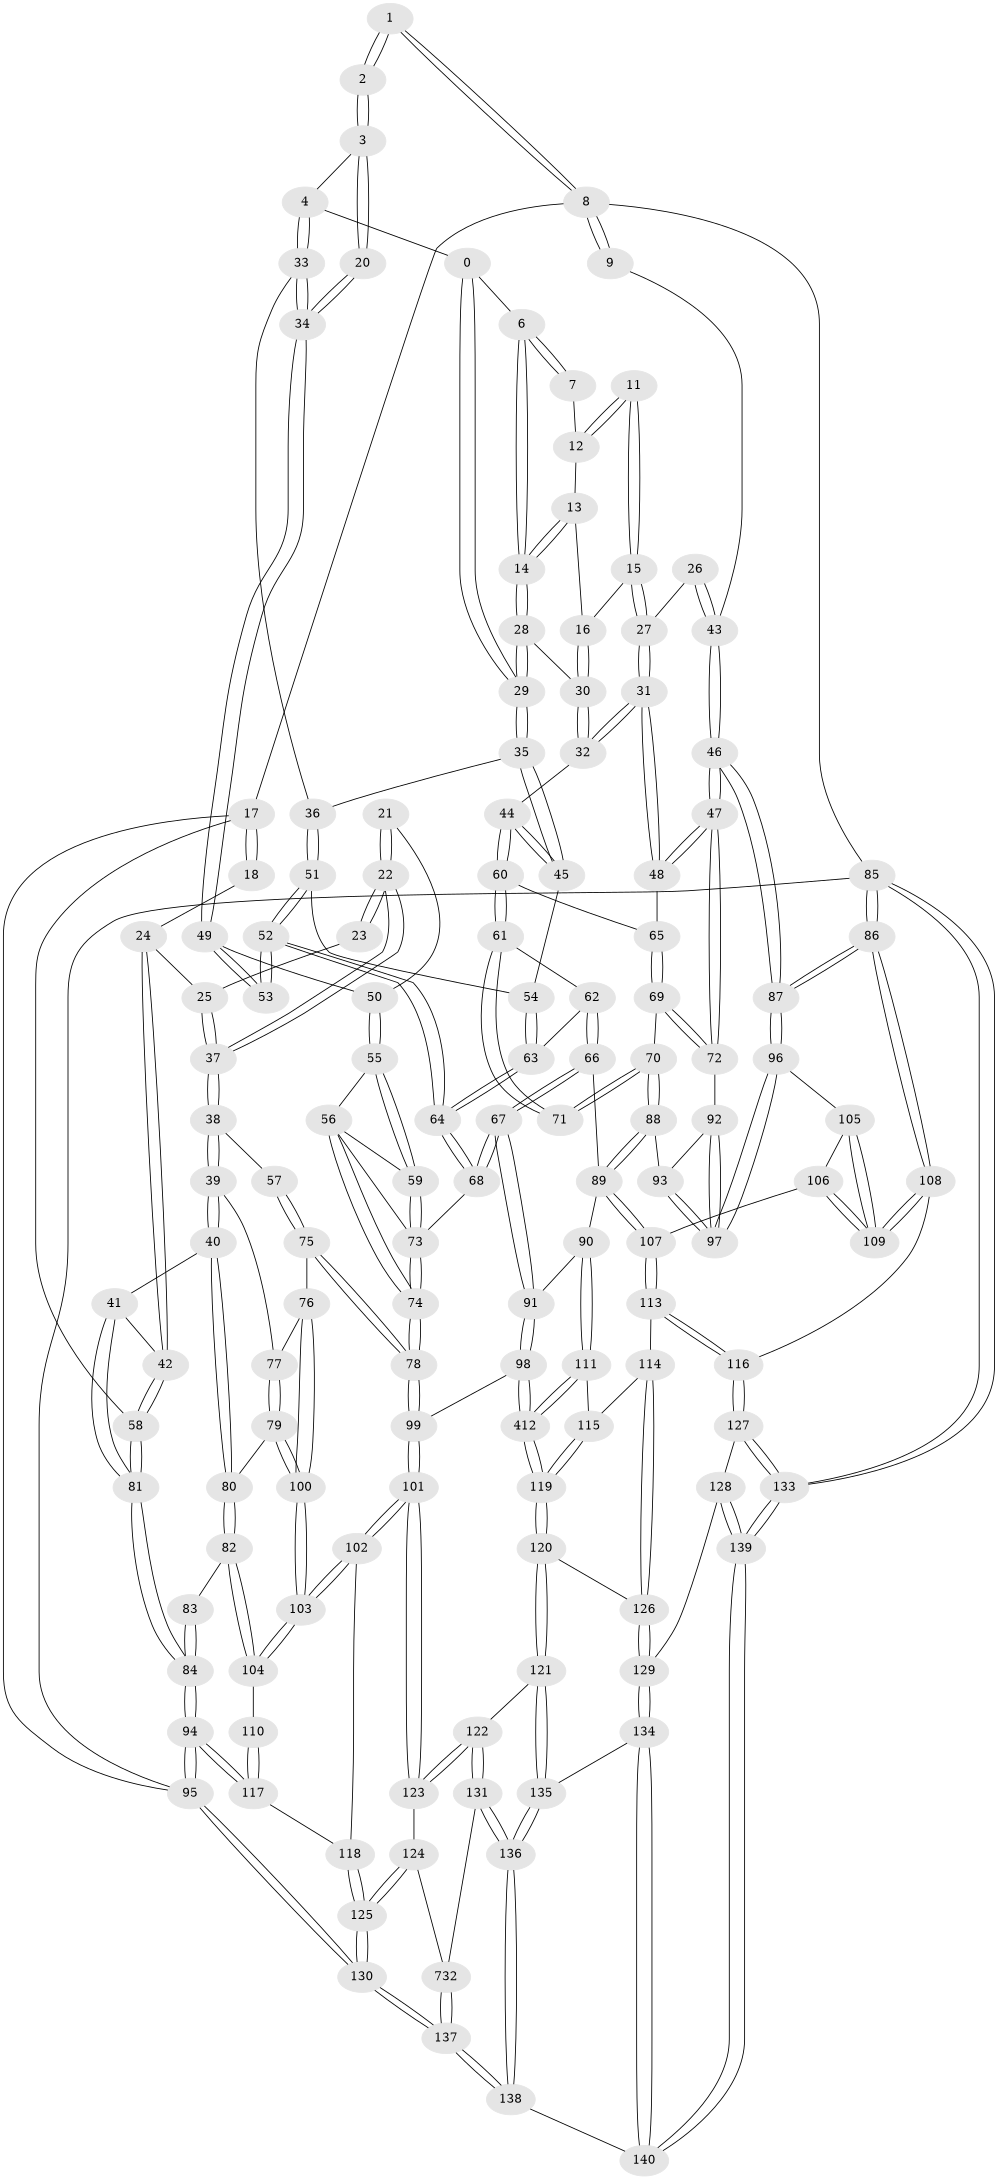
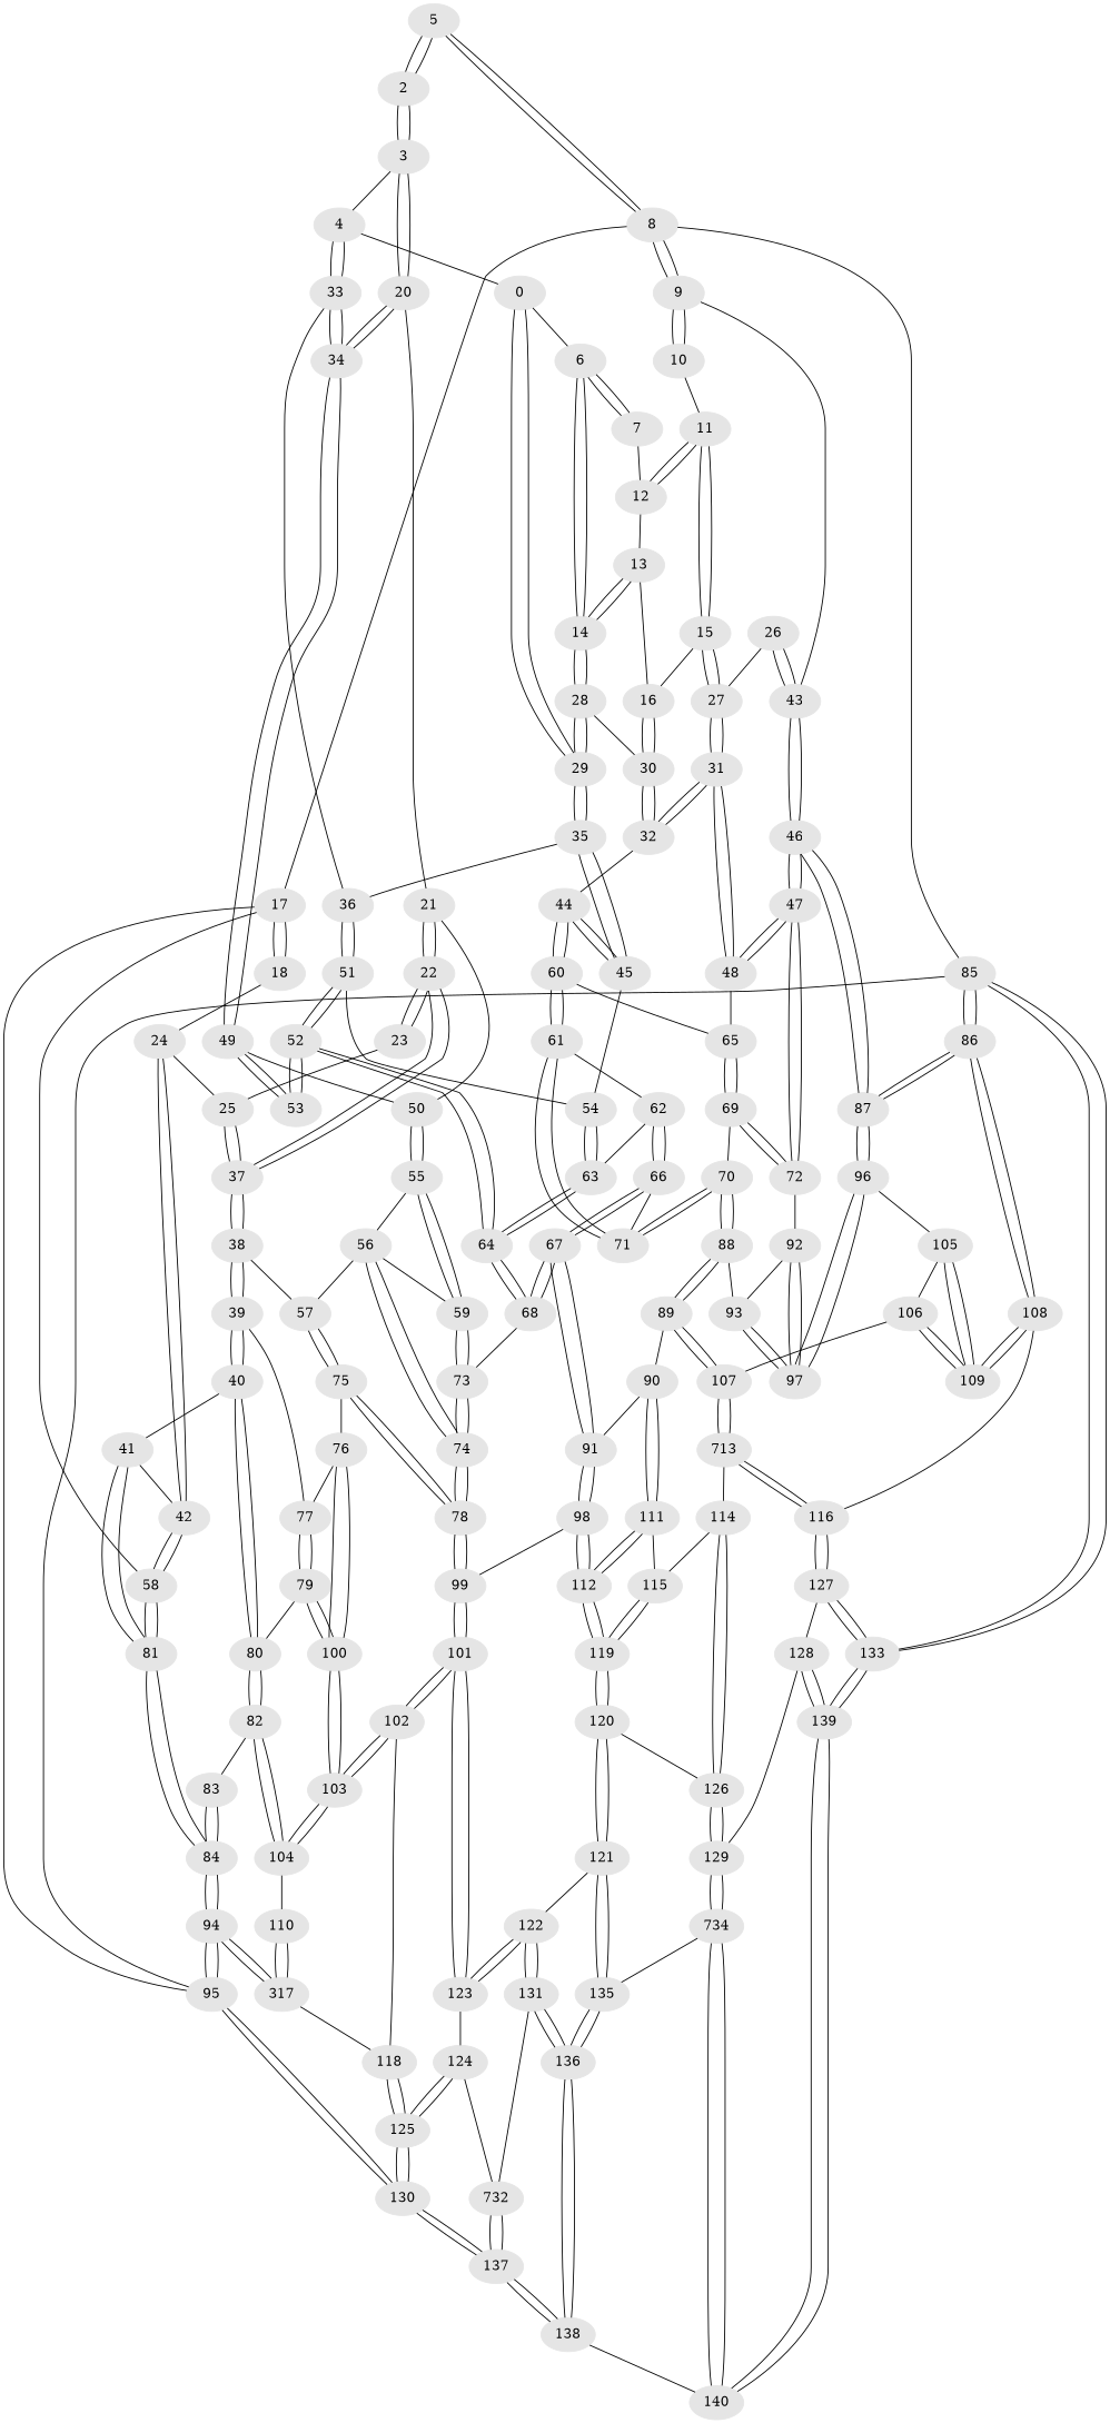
  graph {
    node [color=gray90 style=filled]
-   1
+   1 [label=5]
    2
    8
    3
    9
    17
    85
    4
    20
    n10 [label=0]
    33
    21
    34
    6
    29
    36
    7
    14
    35
    12
    28
    13
+   10
    43
    18
    58
    95
    86
    133
    11
    46
    15
    26
    27
    16
    30
    31
    32
    24
    81
    130
    25
    42
    23
    22
    50
    49
    37
    55
    38
    48
    45
    44
    65
    60
    51
    53
    54
    52
    39
    57
    40
    77
    75
    41
    80
    79
    82
    84
    47
    87
    61
    63
    72
    96
    92
    69
    59
    56
    64
    68
    73
    74
    78
    76
    62
    71
    66
    67
    70
    91
    98
    88
    89
    93
    97
    99
    100
    103
    101
    83
    104
    94
    110
-   117
+   117 [label=317]
    108
    139
    109
    116
    105
    90
    107
    111
-   113
-   112 [label=412]
+   113 [label=713]
+   112
    115
    118
    137
    106
    119
    102
    123
    124
    125
    114
    127
    120
    126
    129
    128
    121
    122
    135
    131
    136
    n136 [label=732]
-   134
+   134 [label=734]
    140
    138
    1 -- 2
    1 -- 2
    1 -- 8
    1 -- 8
    2 -- 3
    2 -- 3
    8 -- 9
    8 -- 9
    8 -- 17
    8 -- 85
    3 -- 4
    3 -- 20
    3 -- 20
+   9 -- 10
+   9 -- 10
    9 -- 43
    17 -- 18
    17 -- 18
    17 -- 58
    17 -- 95
    85 -- 95
    85 -- 86
    85 -- 86
    85 -- 133
    85 -- 133
    4 -- n10
    4 -- 33
    4 -- 33
+   20 -- 21
    20 -- 34
    20 -- 34
    n10 -- 6
    n10 -- 29
    n10 -- 29
    33 -- 34
    33 -- 34
    33 -- 36
    21 -- 22
    21 -- 22
    21 -- 50
    34 -- 49
    34 -- 49
    6 -- 7
    6 -- 7
    6 -- 14
    6 -- 14
    29 -- 35
    29 -- 35
    36 -- 51
    36 -- 51
    7 -- 12
    14 -- 28
    14 -- 28
    35 -- 36
    35 -- 45
    35 -- 45
    12 -- 13
    28 -- 29
    28 -- 29
    28 -- 30
    13 -- 14
    13 -- 14
    13 -- 16
+   10 -- 11
    43 -- 46
    43 -- 46
    18 -- 24
    58 -- 81
    58 -- 81
    95 -- 130
    95 -- 130
    86 -- 87
    86 -- 87
    86 -- 108
    86 -- 108
    133 -- 139
    133 -- 139
    11 -- 12
    11 -- 12
    11 -- 15
    11 -- 15
    46 -- 47
    46 -- 47
    46 -- 87
    46 -- 87
    15 -- 27
    15 -- 27
    15 -- 16
    26 -- 43
    26 -- 43
    26 -- 27
    27 -- 31
    27 -- 31
    16 -- 30
    16 -- 30
    30 -- 32
    30 -- 32
    31 -- 32
    31 -- 32
    31 -- 48
    31 -- 48
    32 -- 44
    24 -- 25
    24 -- 42
    24 -- 42
    81 -- 84
    81 -- 84
    130 -- 137
    130 -- 137
    25 -- 37
    25 -- 37
    42 -- 58
    42 -- 58
    23 -- 25
    22 -- 23
    22 -- 23
    22 -- 37
    22 -- 37
    50 -- 55
    50 -- 55
    49 -- 50
    49 -- 53
    49 -- 53
    37 -- 38
    37 -- 38
    55 -- 59
    55 -- 59
    55 -- 56
    38 -- 39
    38 -- 39
    38 -- 57
    48 -- 65
    45 -- 54
    44 -- 45
    44 -- 45
    44 -- 60
    44 -- 60
    65 -- 69
    65 -- 69
    60 -- 65
    60 -- 61
    60 -- 61
    51 -- 54
    51 -- 52
    51 -- 52
    54 -- 63
    54 -- 63
    52 -- 53
    52 -- 53
    52 -- 64
    52 -- 64
    39 -- 40
    39 -- 40
    39 -- 77
    57 -- 75
    57 -- 75
    40 -- 41
    40 -- 80
    40 -- 80
    77 -- 79
    77 -- 79
    75 -- 78
    75 -- 78
    75 -- 76
    41 -- 81
    41 -- 81
    41 -- 42
    80 -- 82
    80 -- 82
    79 -- 80
    79 -- 100
    79 -- 100
    82 -- 83
    82 -- 104
    82 -- 104
    84 -- 94
    84 -- 94
    47 -- 48
    47 -- 48
    47 -- 72
    47 -- 72
    87 -- 96
    87 -- 96
    61 -- 62
    61 -- 71
    61 -- 71
    63 -- 64
    63 -- 64
    72 -- 92
    96 -- 97
    96 -- 97
    96 -- 105
    92 -- 93
    92 -- 97
    92 -- 97
    69 -- 72
    69 -- 72
    69 -- 70
    59 -- 73
    59 -- 73
-   56 -- 73
+   56 -- 57
    56 -- 59
    56 -- 74
    56 -- 74
    64 -- 68
    64 -- 68
    68 -- 73
    73 -- 74
    73 -- 74
    74 -- 78
    74 -- 78
    78 -- 99
    78 -- 99
    76 -- 77
    76 -- 100
    76 -- 100
    62 -- 63
    62 -- 66
    62 -- 66
-   66 -- 89
+   66 -- 71
    66 -- 67
    66 -- 67
    67 -- 68
    67 -- 68
    67 -- 91
    67 -- 91
    70 -- 71
    70 -- 71
    70 -- 88
    70 -- 88
    91 -- 98
    91 -- 98
    98 -- 99
    98 -- 112
    98 -- 112
    88 -- 89
    88 -- 89
    88 -- 93
    89 -- 90
    89 -- 107
    89 -- 107
    93 -- 97
    93 -- 97
    99 -- 101
    99 -- 101
    100 -- 103
    100 -- 103
    103 -- 104
    103 -- 104
    101 -- 102
    101 -- 102
    101 -- 123
    101 -- 123
    83 -- 84
    83 -- 84
    104 -- 110
    94 -- 95
    94 -- 95
    94 -- 117
    94 -- 117
    110 -- 117
    110 -- 117
    117 -- 118
    108 -- 109
    108 -- 109
    108 -- 116
    139 -- 140
    139 -- 140
    116 -- 127
    116 -- 127
    105 -- 109
    105 -- 109
    105 -- 106
    90 -- 91
    90 -- 111
    90 -- 111
    107 -- 113
    107 -- 113
    111 -- 112
    111 -- 112
    111 -- 115
    113 -- 116
    113 -- 116
    113 -- 114
    112 -- 119
    112 -- 119
    115 -- 119
    115 -- 119
    118 -- 125
    118 -- 125
    137 -- 138
    137 -- 138
    106 -- 109
    106 -- 109
    106 -- 107
    119 -- 120
    119 -- 120
    102 -- 103
    102 -- 103
    102 -- 118
    123 -- 124
    124 -- 125
    124 -- 125
    124 -- n136
    125 -- 130
    125 -- 130
    114 -- 115
    114 -- 126
    114 -- 126
    127 -- 133
    127 -- 133
    127 -- 128
    120 -- 126
    120 -- 121
    120 -- 121
    126 -- 129
    126 -- 129
    129 -- 134
    129 -- 134
    128 -- 139
    128 -- 139
    128 -- 129
    121 -- 122
    121 -- 135
    121 -- 135
    122 -- 123
    122 -- 123
    122 -- 131
    122 -- 131
    135 -- 136
    135 -- 136
    131 -- 136
    131 -- 136
    131 -- n136
    136 -- 138
    136 -- 138
    n136 -- 137
    n136 -- 137
    134 -- 135
    134 -- 140
    134 -- 140
    138 -- 140
  }
